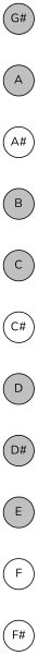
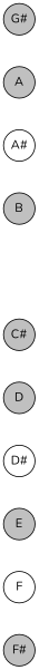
  graph {
    fontname=Nunito
    mindist=.1
    node [fillcolor=gray fontname=Nunito margin=0 shape=circle style=filled]
    edge [fontname=Nunito style=invis]
    E
    F [fillcolor=white]
-   "F#" [fillcolor=white]
+   "F#"
    "G#"
    A
    "A#" [fillcolor=white]
    B
-   C
-   "C#" [fillcolor=white]
+   "C#"
    D
-   "D#"
+   "D#" [fillcolor=white]
    subgraph sub_1 {
      E
      F
      "F#"
      "G#"
      A
      "A#"
      B
-     C
      "C#"
      D
      "D#"
    }
    E -- F
    F -- "F#"
    "G#" -- A
    A -- "A#"
    "A#" -- B
-   B -- C
-   C -- "C#"
    "C#" -- D
    D -- "D#"
    "D#" -- E
  }
